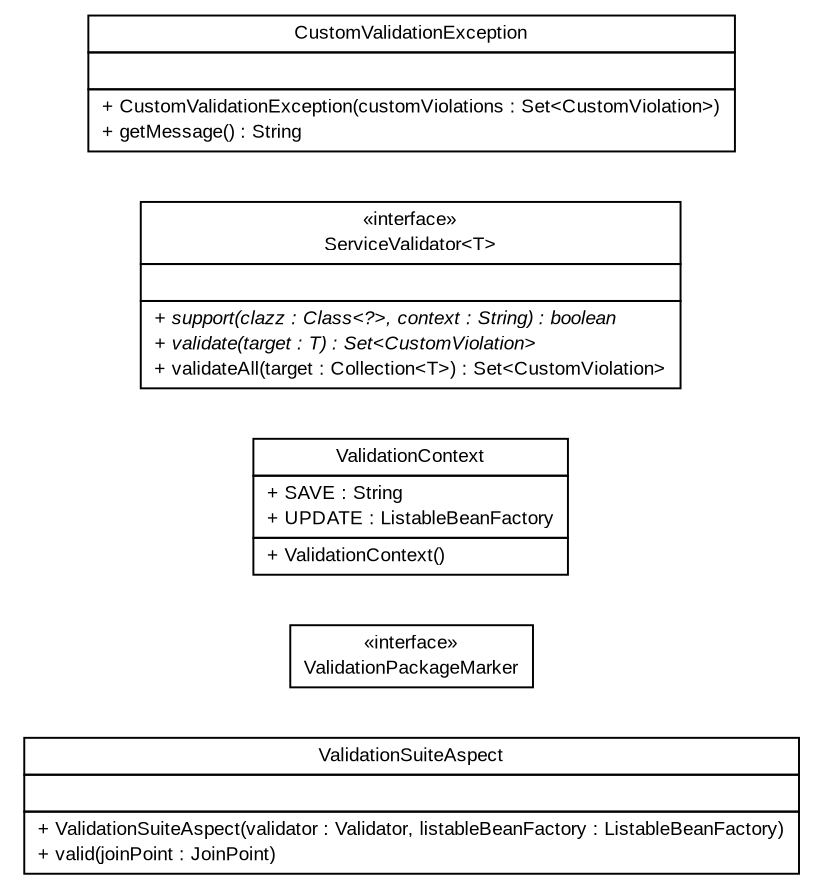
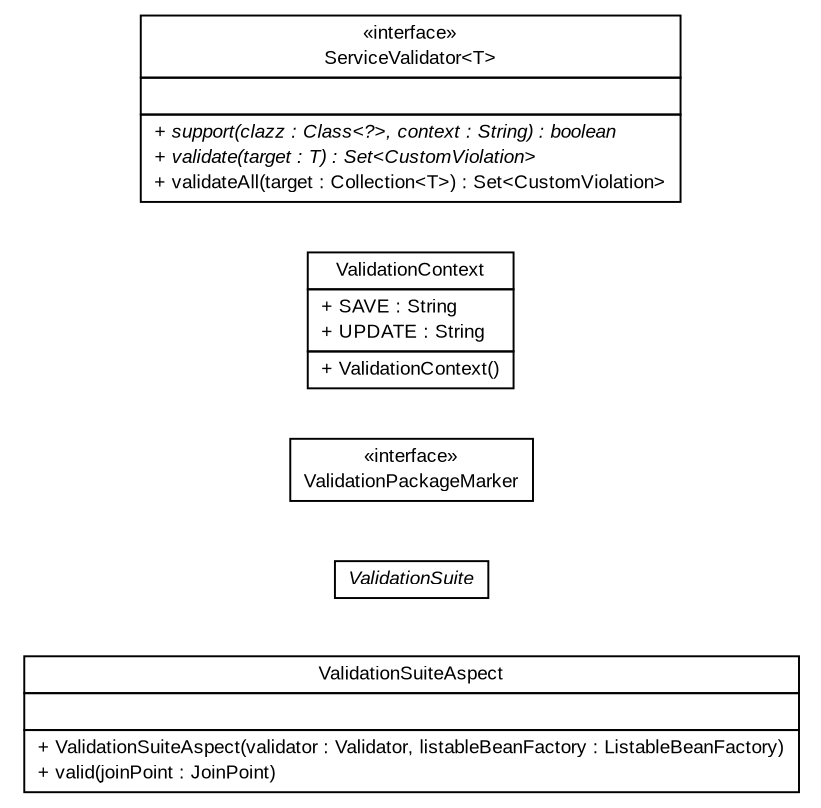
  digraph {
    nodesep=0.25
    ranksep=0.5
    rankdir=LR
    node [fontcolor=black fontname=arial fontsize=10.0 shape=plaintext]
    n1 [label=<<table title="br.gov.to.sefaz.business.service.validation.ValidationSuiteAspect" border="0" cellborder="1" cellspacing="0" cellpadding="2" port="p" href="./ValidationSuiteAspect.html"> 		<tr><td><table border="0" cellspacing="0" cellpadding="1"> <tr><td align="center" balign="center"> ValidationSuiteAspect </td></tr> 		</table></td></tr> 		<tr><td><table border="0" cellspacing="0" cellpadding="1"> <tr><td align="left" balign="left">  </td></tr> 		</table></td></tr> 		<tr><td><table border="0" cellspacing="0" cellpadding="1"> <tr><td align="left" balign="left"> + ValidationSuiteAspect(validator : Validator, listableBeanFactory : ListableBeanFactory) </td></tr> <tr><td align="left" balign="left"> + valid(joinPoint : JoinPoint) </td></tr> 		</table></td></tr> 		</table>>]
+   n2 [label=<<table title="br.gov.to.sefaz.business.service.validation.ValidationSuite" border="0" cellborder="1" cellspacing="0" cellpadding="2" port="p" href="./ValidationSuite.html"> 		<tr><td><table border="0" cellspacing="0" cellpadding="1"> <tr><td align="center" balign="center"><font face="arial italic"> ValidationSuite </font></td></tr> 		</table></td></tr> 		</table>>]
    n3 [label=<<table title="br.gov.to.sefaz.business.service.validation.ValidationPackageMarker" border="0" cellborder="1" cellspacing="0" cellpadding="2" port="p" href="./ValidationPackageMarker.html"> 		<tr><td><table border="0" cellspacing="0" cellpadding="1"> <tr><td align="center" balign="center"> &#171;interface&#187; </td></tr> <tr><td align="center" balign="center"> ValidationPackageMarker </td></tr> 		</table></td></tr> 		</table>>]
-   n4 [label=<<table title="br.gov.to.sefaz.business.service.validation.ValidationContext" border="0" cellborder="1" cellspacing="0" cellpadding="2" port="p" href="./ValidationContext.html"> 		<tr><td><table border="0" cellspacing="0" cellpadding="1"> <tr><td align="center" balign="center"> ValidationContext </td></tr> 		</table></td></tr> 		<tr><td><table border="0" cellspacing="0" cellpadding="1"> <tr><td align="left" balign="left"> + SAVE : String </td></tr> <tr><td align="left" balign="left"> + UPDATE : ListableBeanFactory </td></tr> 		</table></td></tr> 		<tr><td><table border="0" cellspacing="0" cellpadding="1"> <tr><td align="left" balign="left"> + ValidationContext() </td></tr> 		</table></td></tr> 		</table>>]
+   n4 [label=<<table title="br.gov.to.sefaz.business.service.validation.ValidationContext" border="0" cellborder="1" cellspacing="0" cellpadding="2" port="p" href="./ValidationContext.html"> 		<tr><td><table border="0" cellspacing="0" cellpadding="1"> <tr><td align="center" balign="center"> ValidationContext </td></tr> 		</table></td></tr> 		<tr><td><table border="0" cellspacing="0" cellpadding="1"> <tr><td align="left" balign="left"> + SAVE : String </td></tr> <tr><td align="left" balign="left"> + UPDATE : String </td></tr> 		</table></td></tr> 		<tr><td><table border="0" cellspacing="0" cellpadding="1"> <tr><td align="left" balign="left"> + ValidationContext() </td></tr> 		</table></td></tr> 		</table>>]
    n5 [label=<<table title="br.gov.to.sefaz.business.service.validation.ServiceValidator" border="0" cellborder="1" cellspacing="0" cellpadding="2" port="p" href="./ServiceValidator.html"> 		<tr><td><table border="0" cellspacing="0" cellpadding="1"> <tr><td align="center" balign="center"> &#171;interface&#187; </td></tr> <tr><td align="center" balign="center"> ServiceValidator&lt;T&gt; </td></tr> 		</table></td></tr> 		<tr><td><table border="0" cellspacing="0" cellpadding="1"> <tr><td align="left" balign="left">  </td></tr> 		</table></td></tr> 		<tr><td><table border="0" cellspacing="0" cellpadding="1"> <tr><td align="left" balign="left"><font face="arial italic" point-size="10.0"> + support(clazz : Class&lt;?&gt;, context : String) : boolean </font></td></tr> <tr><td align="left" balign="left"><font face="arial italic" point-size="10.0"> + validate(target : T) : Set&lt;CustomViolation&gt; </font></td></tr> <tr><td align="left" balign="left"> + validateAll(target : Collection&lt;T&gt;) : Set&lt;CustomViolation&gt; </td></tr> 		</table></td></tr> 		</table>>]
-   n6 [label=<<table title="br.gov.to.sefaz.business.service.validation.CustomValidationException" border="0" cellborder="1" cellspacing="0" cellpadding="2" port="p" href="./CustomValidationException.html"> 		<tr><td><table border="0" cellspacing="0" cellpadding="1"> <tr><td align="center" balign="center"> CustomValidationException </td></tr> 		</table></td></tr> 		<tr><td><table border="0" cellspacing="0" cellpadding="1"> <tr><td align="left" balign="left">  </td></tr> 		</table></td></tr> 		<tr><td><table border="0" cellspacing="0" cellpadding="1"> <tr><td align="left" balign="left"> + CustomValidationException(customViolations : Set&lt;CustomViolation&gt;) </td></tr> <tr><td align="left" balign="left"> + getMessage() : String </td></tr> 		</table></td></tr> 		</table>>]
  }
